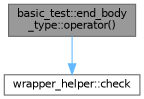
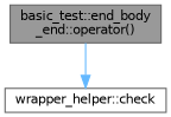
  digraph {
    rankdir=TB
    node [fontname=Helvetica fontsize=10 shape=box style=filled]
-   n1 [color=gray40 fillcolor=grey60 fontcolor=black height=0.2 label="basic_test::end_body\l_type::operator()" width=0.4]
+   n1 [color=gray40 fillcolor=grey60 fontcolor=black height=0.2 label="basic_test::end_body\l_end::operator()" width=0.4]
    n2 [color=grey40 fillcolor=white height=0.2 label="wrapper_helper::check" width=0.4]
    n1 -> n2 [color=steelblue1 fontname=Helvetica fontsize=10 labelfontname=Helvetica labelfontsize=10 style=solid]
  }
